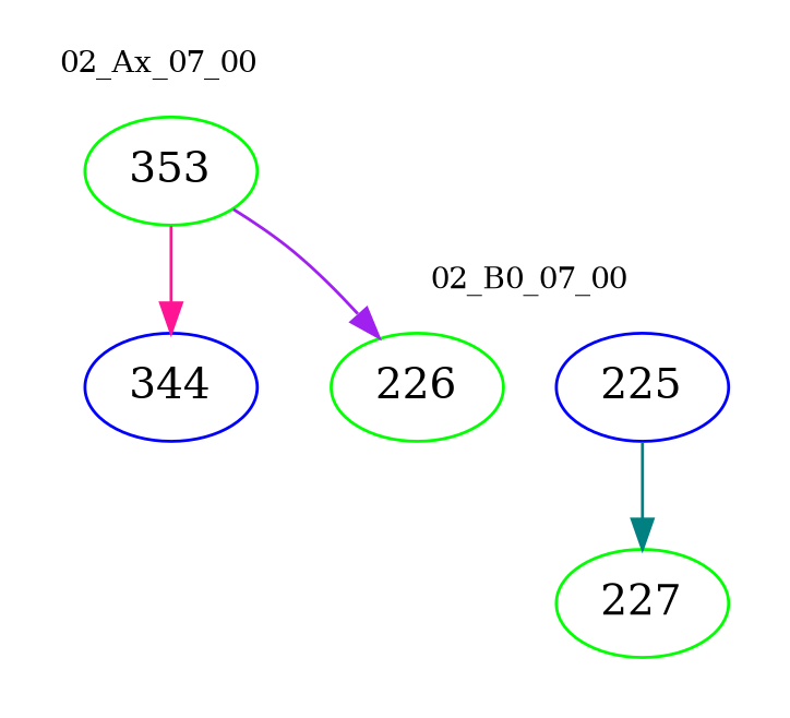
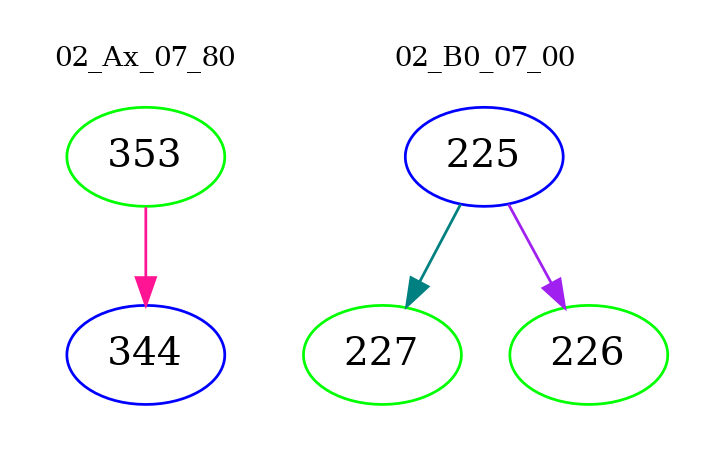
  digraph {
    node [color=green]
    n1 [label=353]
    n2 [color=blue label=344]
    n3 [label=227]
    n4 [color=blue label=225]
    n5 [label=226]
    subgraph cluster_1 {
      color=white
      fontsize=10
-     label="02_Ax_07_00"
+     label="02_Ax_07_80"
      n1
      n2
    }
    subgraph cluster_2 {
      color=white
      fontsize=10
      label="02_B0_07_00"
      n3
      n4
      n5
    }
    n1 -> n2 [color=deeppink]
    n4 -> n3 [color=teal]
-   n1 -> n5 [color=purple]
+   n4 -> n5 [color=purple]
  }
